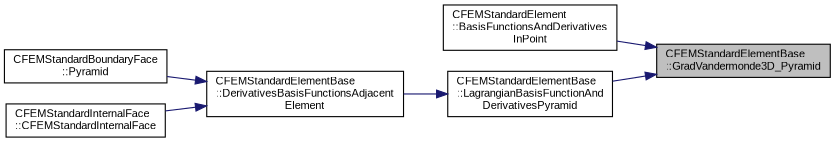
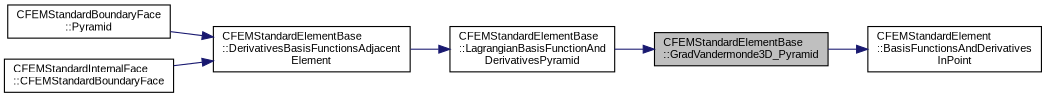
  digraph {
    fontname="Liberation Sans"
    rankdir=RL
    node [color=black fillcolor=white fontname="Liberation Sans" fontsize=10 shape=record style=filled]
    edge [color=midnightblue dir=back fontname="Liberation Sans" fontsize=10 labelfontname=Helvetica labelfontsize=10 style=solid]
    n1 [fillcolor=grey75 fontcolor=black height=0.2 label="CFEMStandardElementBase\l::GradVandermonde3D_Pyramid" width=0.4]
    n2 [height=0.2 label="CFEMStandardElement\l::BasisFunctionsAndDerivatives\lInPoint" width=0.4]
    n3 [height=0.2 label="CFEMStandardElementBase\l::LagrangianBasisFunctionAnd\lDerivativesPyramid" width=0.4]
    n4 [height=0.2 label="CFEMStandardElementBase\l::DerivativesBasisFunctionsAdjacent\lElement" width=0.4]
    n5 [height=0.2 label="CFEMStandardBoundaryFace\l::Pyramid" width=0.4]
-   n6 [height=0.2 label="CFEMStandardInternalFace\l::CFEMStandardInternalFace" width=0.4]
-   n1 -> n2
+   n6 [height=0.2 label="CFEMStandardInternalFace\l::CFEMStandardBoundaryFace" width=0.4]
+   n2 -> n1
    n1 -> n3
    n3 -> n4
    n4 -> n5
    n4 -> n6
  }
